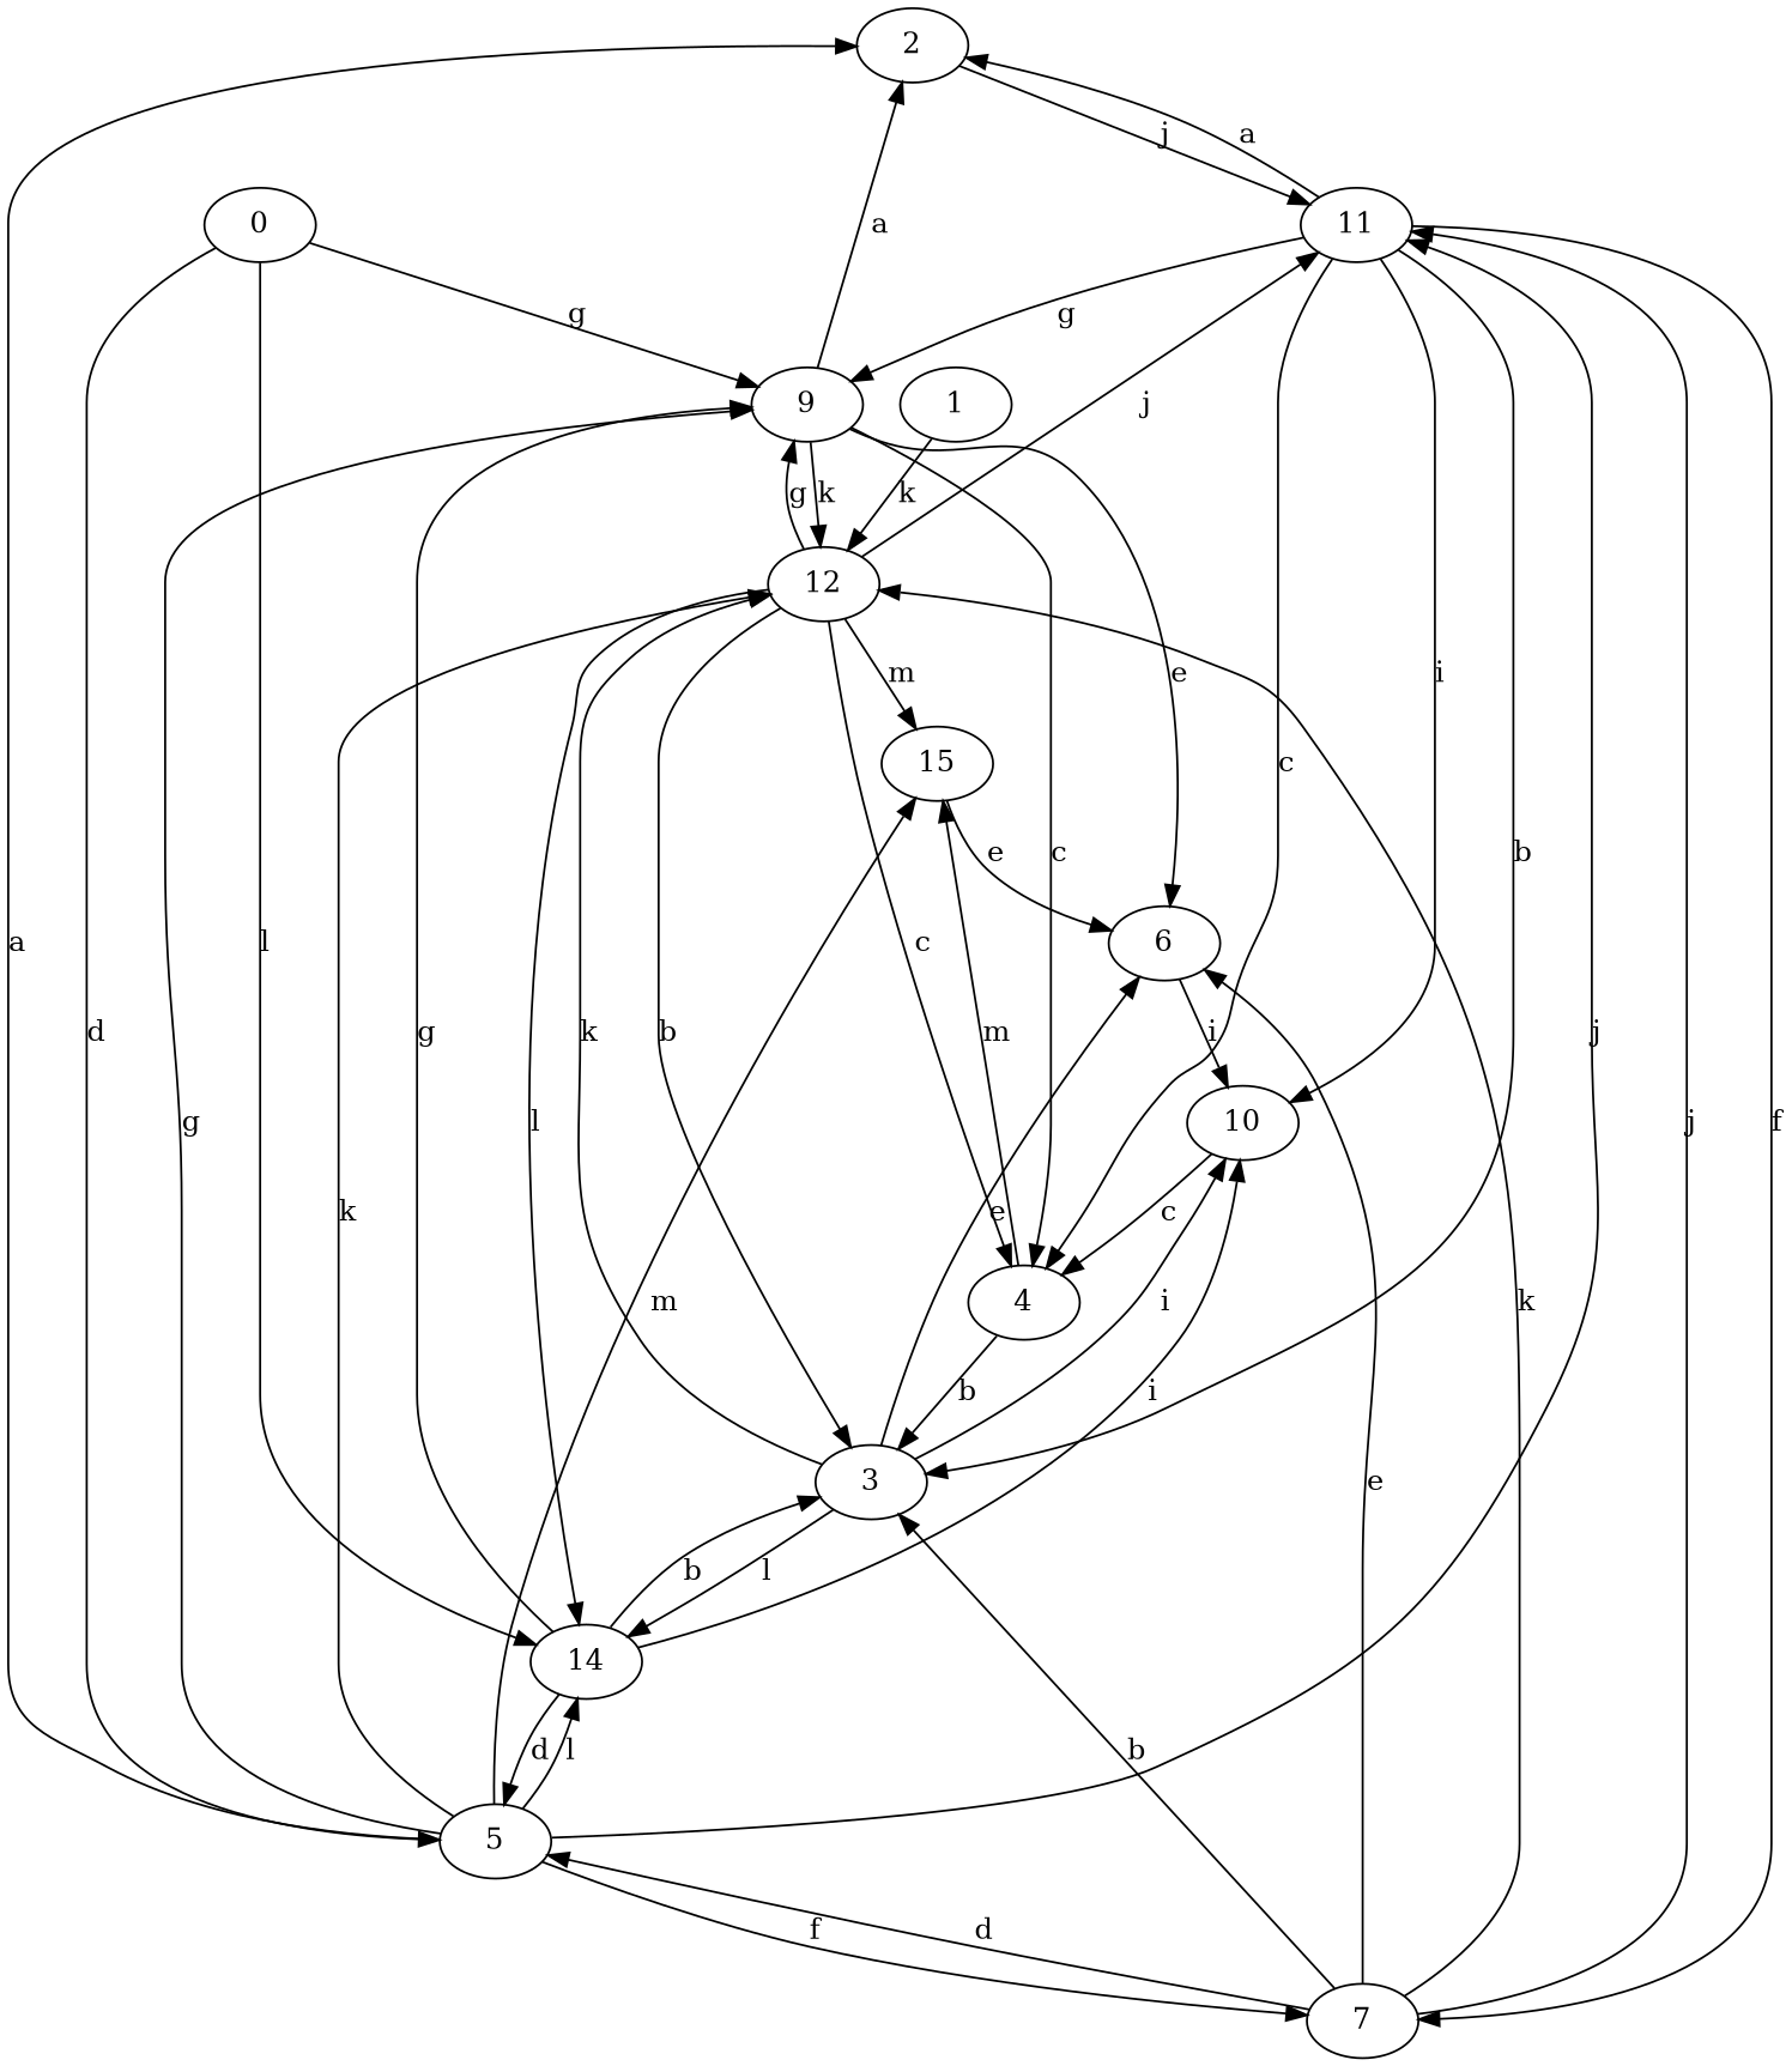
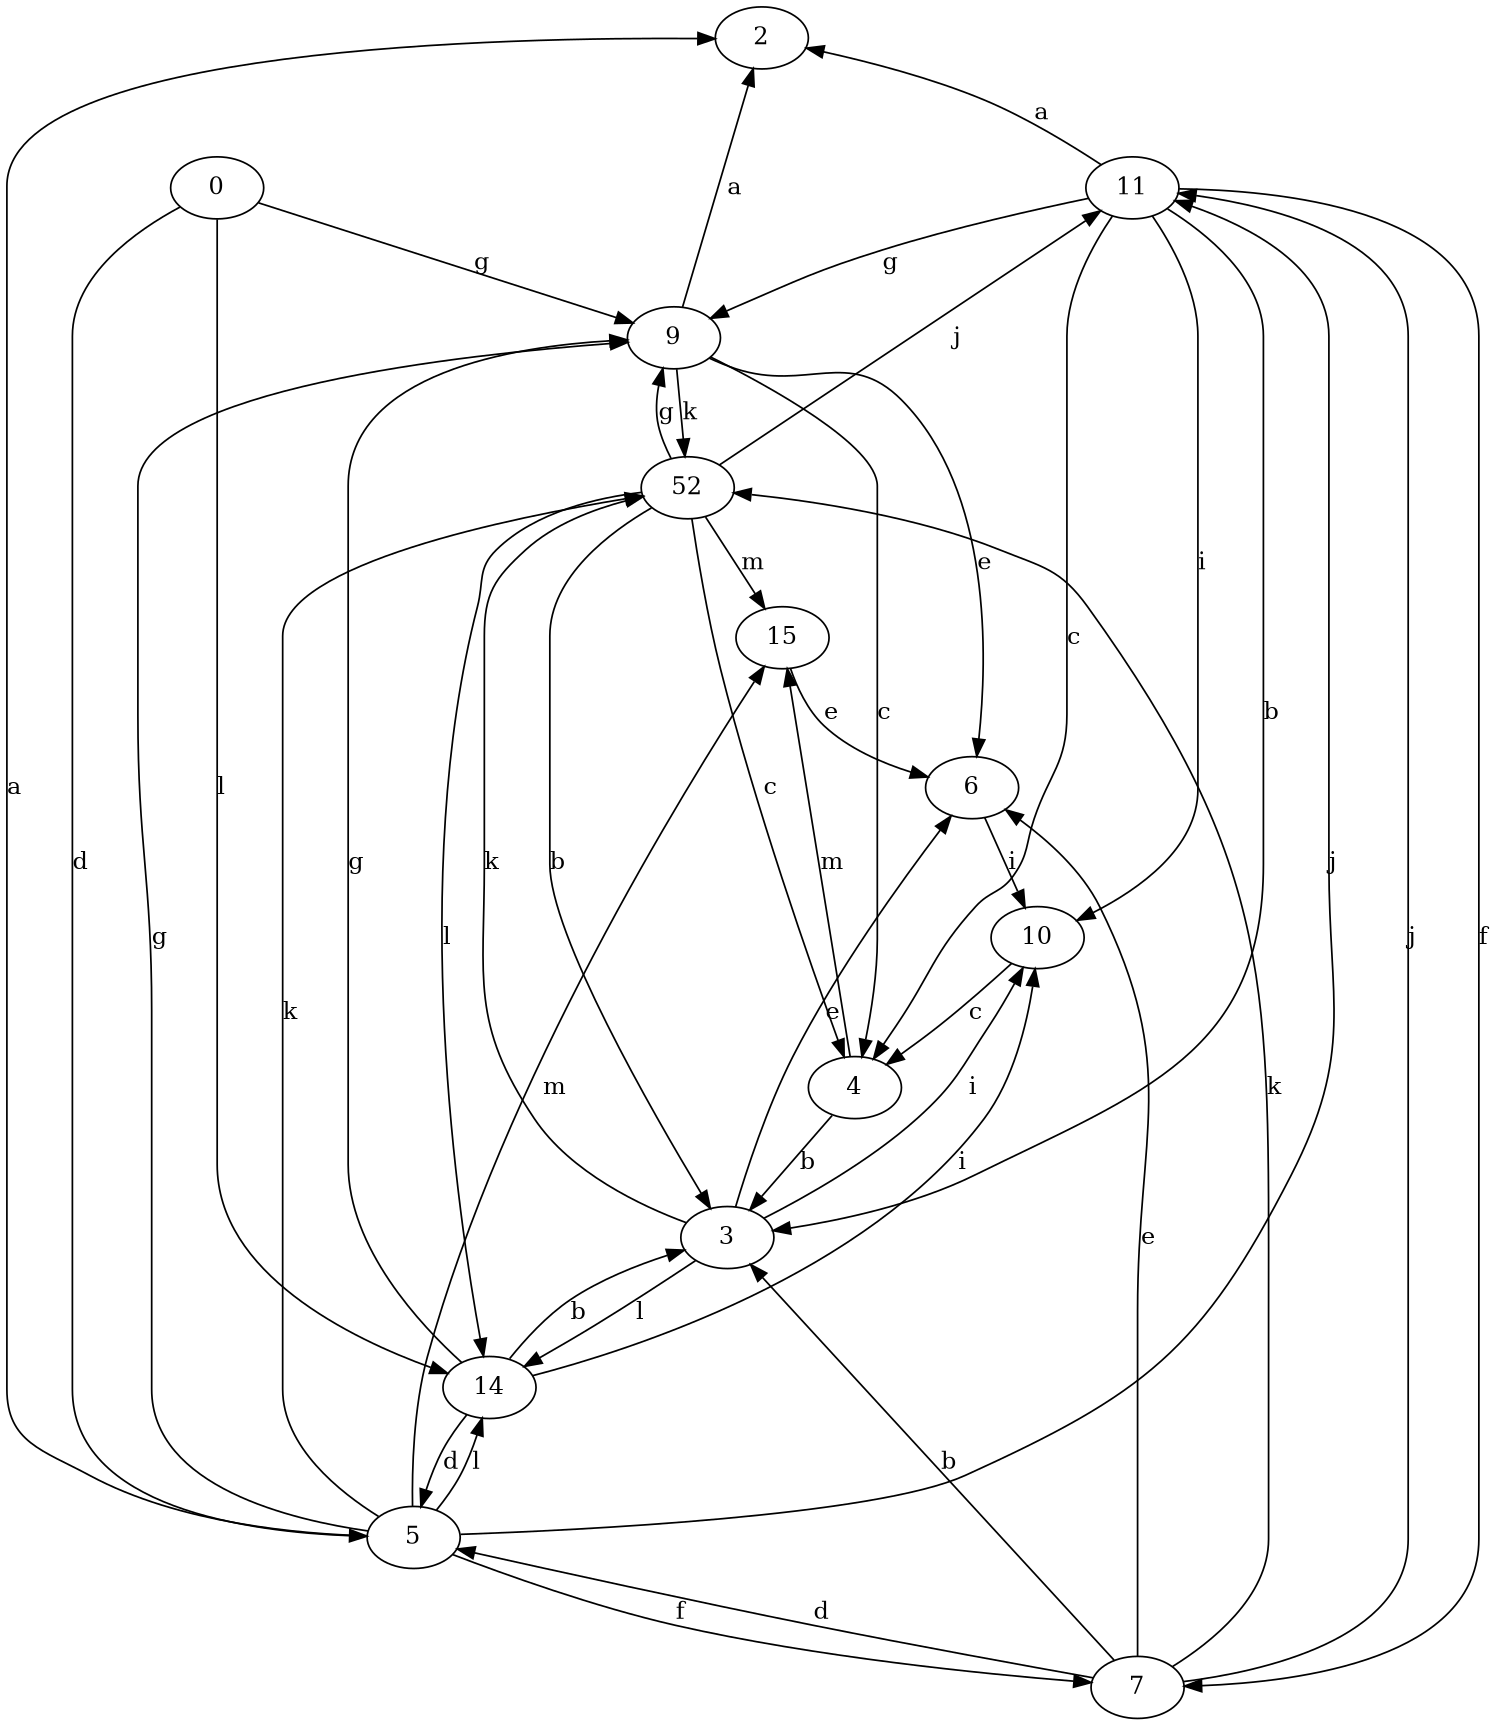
  strict digraph {
    2
    11
    3
    10
    4
    7
    9
    6
-   12
+   12 [label=52]
    14
    15
    5
    0
-   1
-   2 -> 11 [label=j]
    11 -> 2 [label=a]
    11 -> 3 [label=b]
    11 -> 10 [label=i]
    11 -> 4 [label=c]
    11 -> 7 [label=f]
    11 -> 9 [label=g]
    3 -> 10 [label=i]
    3 -> 6 [label=e]
    3 -> 12 [label=k]
    3 -> 14 [label=l]
    10 -> 4 [label=c]
    4 -> 3 [label=b]
    4 -> 15 [label=m]
    7 -> 11 [label=j]
    7 -> 3 [label=b]
    7 -> 6 [label=e]
    7 -> 12 [label=k]
    7 -> 5 [label=d]
    9 -> 2 [label=a]
    9 -> 4 [label=c]
    9 -> 6 [label=e]
    9 -> 12 [label=k]
    6 -> 10 [label=i]
    12 -> 11 [label=j]
    12 -> 3 [label=b]
    12 -> 4 [label=c]
    12 -> 9 [label=g]
    12 -> 14 [label=l]
    12 -> 15 [label=m]
    14 -> 3 [label=b]
    14 -> 10 [label=i]
    14 -> 9 [label=g]
    14 -> 5 [label=d]
    15 -> 6 [label=e]
    5 -> 2 [label=a]
    5 -> 11 [label=j]
    5 -> 7 [label=f]
    5 -> 9 [label=g]
    5 -> 12 [label=k]
    5 -> 14 [label=l]
    5 -> 15 [label=m]
    0 -> 9 [label=g]
    0 -> 14 [label=l]
    0 -> 5 [label=d]
-   1 -> 12 [label=k]
  }
